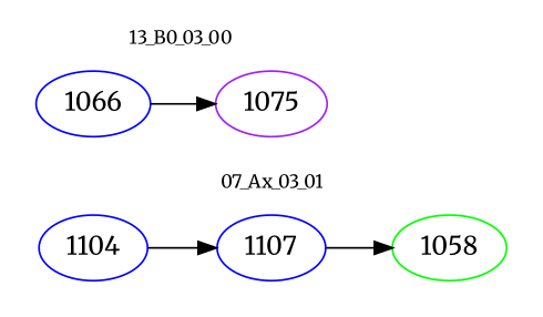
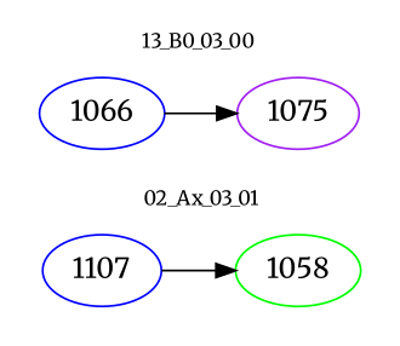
  digraph {
    fontname=Merriweather
    rankdir=LR
    node [color=blue fontname=Merriweather]
    edge [color=black fontname=Merriweather]
-   n1 [label=1104]
    n2 [color=green label=1058]
    n3 [label=1107]
    n4 [label=1066]
    n5 [color=purple label=1075]
    subgraph cluster_1 {
      color=white
      fontsize=10
-     label="07_Ax_03_01"
-     n1
+     label="02_Ax_03_01"
      n2
      n3
    }
    subgraph cluster_2 {
      color=white
      fontsize=10
      label="13_B0_03_00"
      n4
      n5
    }
-   n1 -> n3
    n3 -> n2
    n4 -> n5
  }
